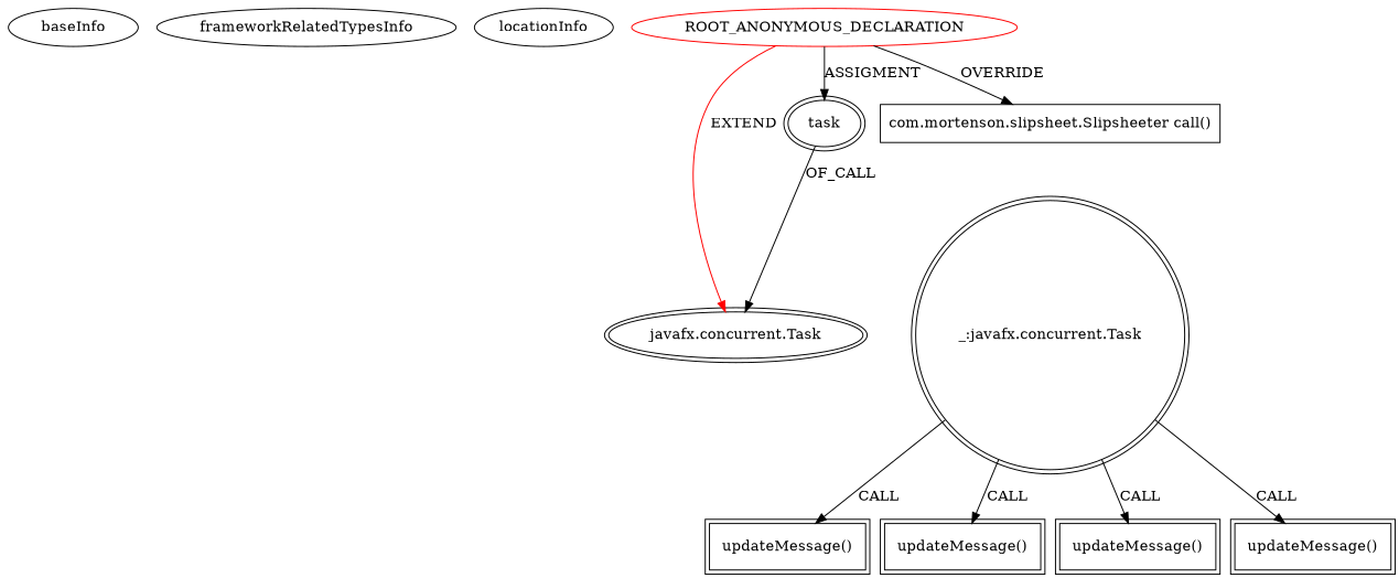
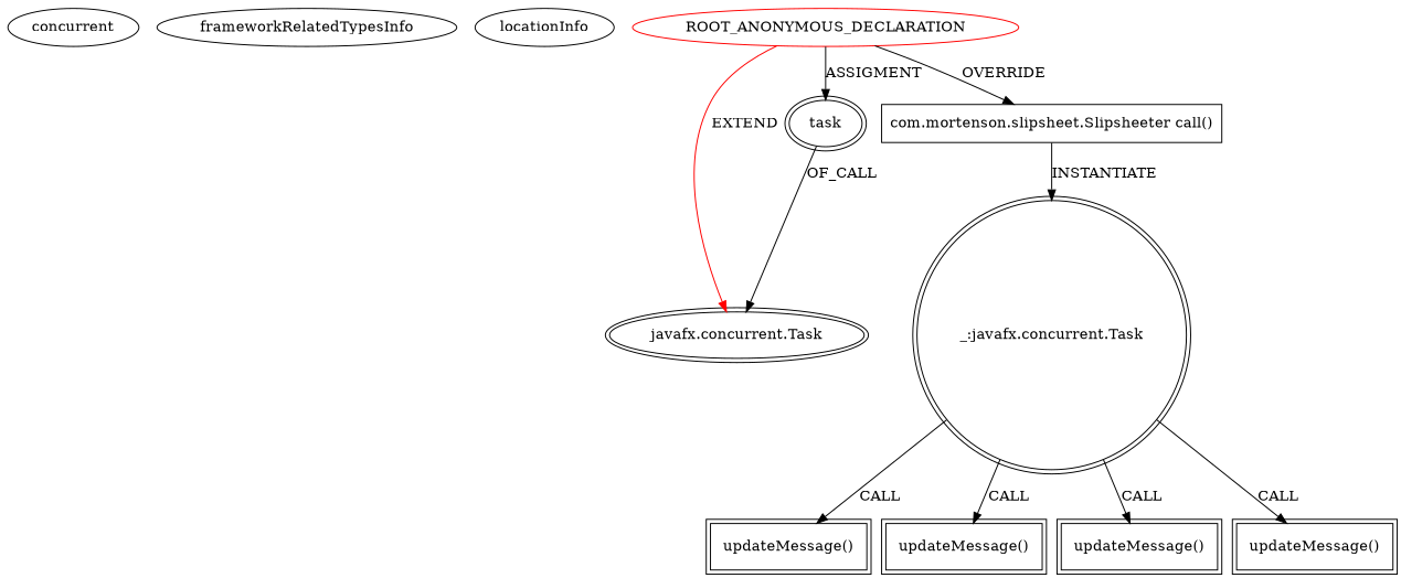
  digraph {
    node [isFrameworkType=true vertexType=INSIDE_CALL peripheries=2]
-   baseInfo [category=extension_graph graphId=3329 isAnonymous=true possibleRelation=false isFrameworkType="" vertexType="" peripheries=""]
+   baseInfo [category=extension_graph graphId=3329 isAnonymous=true possibleRelation=false label=concurrent isFrameworkType="" vertexType="" peripheries=""]
    frameworkRelatedTypesInfo [0="javafx.concurrent.Task" isFrameworkType="" vertexType="" peripheries=""]
    locationInfo [contextSignature="javafx.concurrent.Task createTask()" filePath="/joe-degiovanni-Slipsheet/Slipsheet-master/src/com/mortenson/slipsheet/Slipsheet.java" graphId=3329 projectName="joe-degiovanni-Slipsheet" isFrameworkType="" vertexType="" peripheries=""]
    n4 [color=red isFrameworkType=false label=ROOT_ANONYMOUS_DECLARATION vertexType=ROOT_ANONYMOUS_DECLARATION peripheries=""]
    n5 [label="javafx.concurrent.Task" vertexType=FRAMEWORK_CLASS_TYPE]
    n6 [label=task vertexType=OUTSIDE_VARIABLE_EXPRESION]
    n7 [isFrameworkType=false label="com.mortenson.slipsheet.Slipsheeter call()" shape=box vertexType=OVERRIDING_METHOD_DECLARATION peripheries=""]
    n8 [label="_:javafx.concurrent.Task" shape=circle vertexType=VARIABLE_EXPRESION]
    n9 [label="updateMessage()" shape=box]
    n10 [label="updateMessage()" shape=box]
    n11 [label="updateMessage()" shape=box]
    n12 [label="updateMessage()" shape=box]
    n4 -> n5 [color=red label=EXTEND]
    n4 -> n6 [label=ASSIGMENT]
    n4 -> n7 [label=OVERRIDE]
    n6 -> n5 [label=OF_CALL]
+   n7 -> n8 [label=INSTANTIATE]
    n8 -> n9 [label=CALL]
    n8 -> n10 [label=CALL]
    n8 -> n11 [label=CALL]
    n8 -> n12 [label=CALL]
  }
